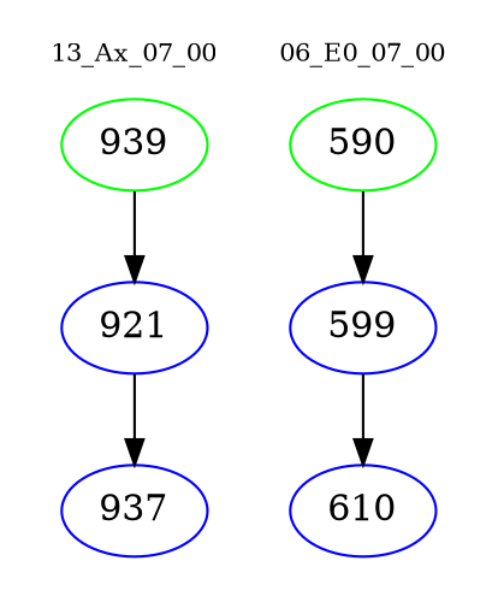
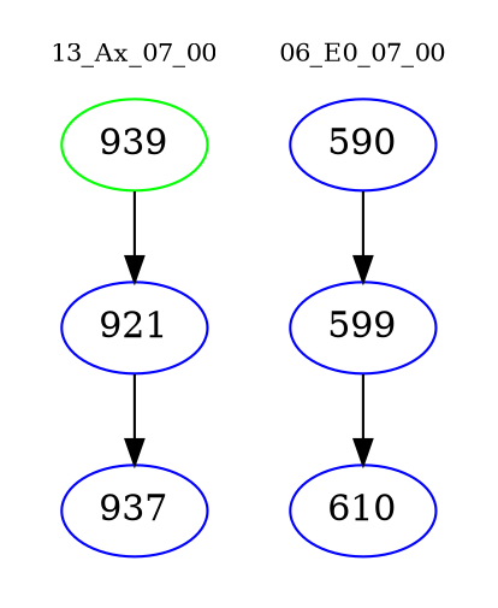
  digraph {
    node [color=blue]
    edge [color=black]
    n1 [color=green label=939]
    n2 [label=921]
    n3 [label=937]
-   n4 [color=green label=590]
+   n4 [label=590]
    n5 [label=599]
    n6 [label=610]
    subgraph cluster_1 {
      color=white
      fontsize=10
      label="13_Ax_07_00"
      n1
      n2
      n3
    }
    subgraph cluster_2 {
      color=white
      fontsize=10
      label="06_E0_07_00"
      n4
      n5
      n6
    }
    n1 -> n2
    n2 -> n3
    n4 -> n5
    n5 -> n6
  }
